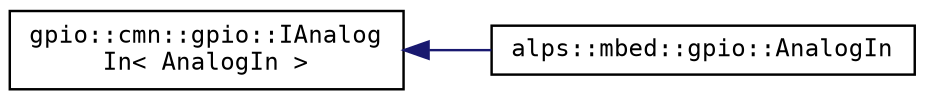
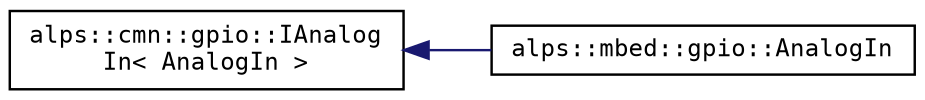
  digraph {
    rankdir=LR
    fontname="DejaVu Sans Mono"
    node [color=black fillcolor=white fontname="DejaVu Sans Mono" fontsize=10 shape=record style=filled]
-   n1 [height=0.2 label="gpio::cmn::gpio::IAnalog\lIn\< AnalogIn \>" width=0.4]
+   n1 [height=0.2 label="alps::cmn::gpio::IAnalog\lIn\< AnalogIn \>" width=0.4]
    n2 [height=0.2 label="alps::mbed::gpio::AnalogIn" width=0.4]
    n1 -> n2 [color=midnightblue dir=back fontname="DejaVu Sans Mono" fontsize=10 labelfontname=Helvetica labelfontsize=10 style=solid]
  }
